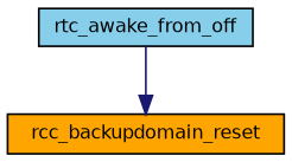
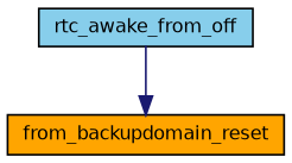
  digraph {
    rankdir=TB
    node [color=black fontname=Helvetica fontsize=10 shape=record style=filled]
    n1 [fillcolor=skyblue fontcolor=black height=0.2 label=rtc_awake_from_off width=0.4]
-   n2 [fillcolor=orange height=0.2 label=rcc_backupdomain_reset width=0.4]
+   n2 [fillcolor=orange height=0.2 label=from_backupdomain_reset width=0.4]
    n1 -> n2 [color=midnightblue fontname=Helvetica fontsize=10 labelfontname=Helvetica labelfontsize=10 style=solid]
  }
